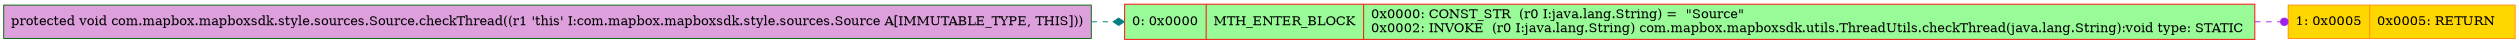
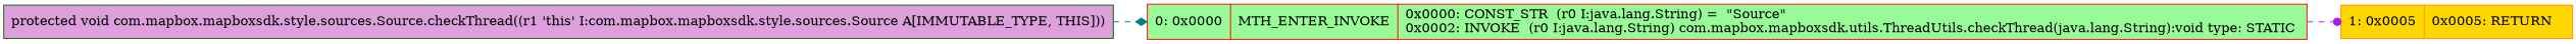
  digraph {
    rankdir=LR
    fontname="DejaVu Serif"
    node [shape=record style=filled fontname="DejaVu Serif"]
    edge [style=dashed fontname="DejaVu Serif"]
-   n1 [label="{0\:\ 0x0000|MTH_ENTER_BLOCK\l|0x0000: CONST_STR  (r0 I:java.lang.String) =  \"Source\" \l0x0002: INVOKE  (r0 I:java.lang.String) com.mapbox.mapboxsdk.utils.ThreadUtils.checkThread(java.lang.String):void type: STATIC \l}" fillcolor=palegreen color=red]
+   n1 [label="{0\:\ 0x0000|MTH_ENTER_INVOKE\l|0x0000: CONST_STR  (r0 I:java.lang.String) =  \"Source\" \l0x0002: INVOKE  (r0 I:java.lang.String) com.mapbox.mapboxsdk.utils.ThreadUtils.checkThread(java.lang.String):void type: STATIC \l}" fillcolor=palegreen color=red]
    n2 [label="{1\:\ 0x0005|0x0005: RETURN   \l}" fillcolor=gold color=darkorange]
    n3 [label="{protected void com.mapbox.mapboxsdk.style.sources.Source.checkThread((r1 'this' I:com.mapbox.mapboxsdk.style.sources.Source A[IMMUTABLE_TYPE, THIS])) }" fillcolor=plum color=darkgreen]
    n1 -> n2 [color=purple arrowhead=dot]
    n3 -> n1 [color=teal arrowhead=diamond]
  }
